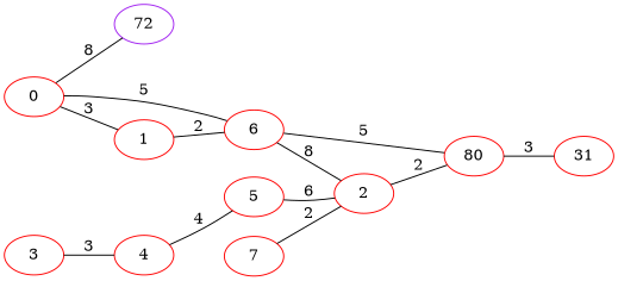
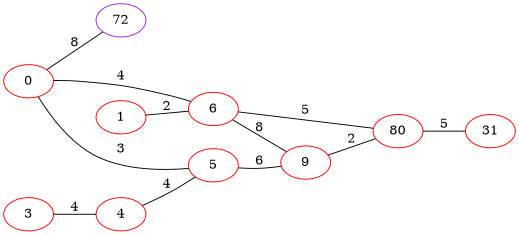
  graph {
    rankdir=LR
    node [color=red weight=1]
    0
    1
    6
    n4 [color=purple label=72 weight=4]
-   9 [label=2]
+   9
    n6 [label=80]
    3
    4
    5
-   7
    n11 [label=31]
-   0 -- 1 [label=3]
-   0 -- 6 [label=5]
+   0 -- 5 [label=3]
+   0 -- 6 [label=4]
    0 -- n4 [label=8]
    1 -- 6 [label=2]
    6 -- 9 [label=8]
    6 -- n6 [label=5]
    9 -- n6 [label=2]
-   n6 -- n11 [label=3]
-   3 -- 4 [label=3]
+   n6 -- n11 [label=5]
+   3 -- 4 [label=4]
    4 -- 5 [label=4]
    5 -- 9 [label=6]
-   7 -- 9 [label=2]
  }
